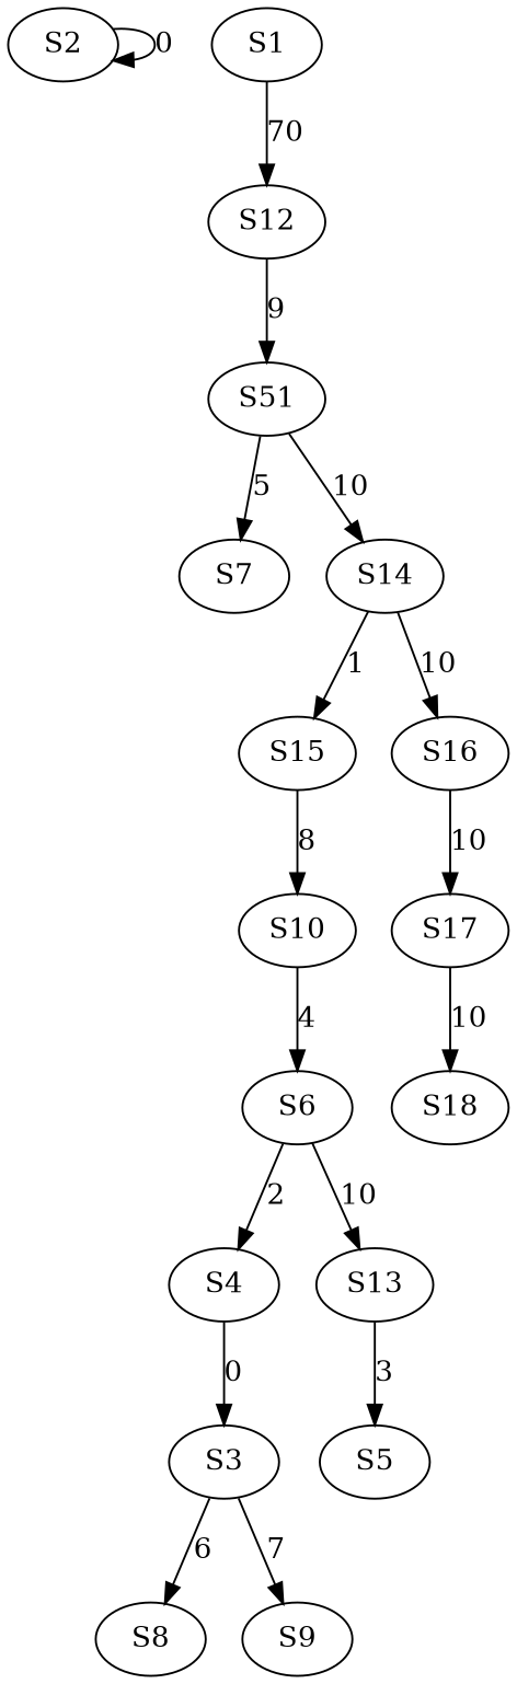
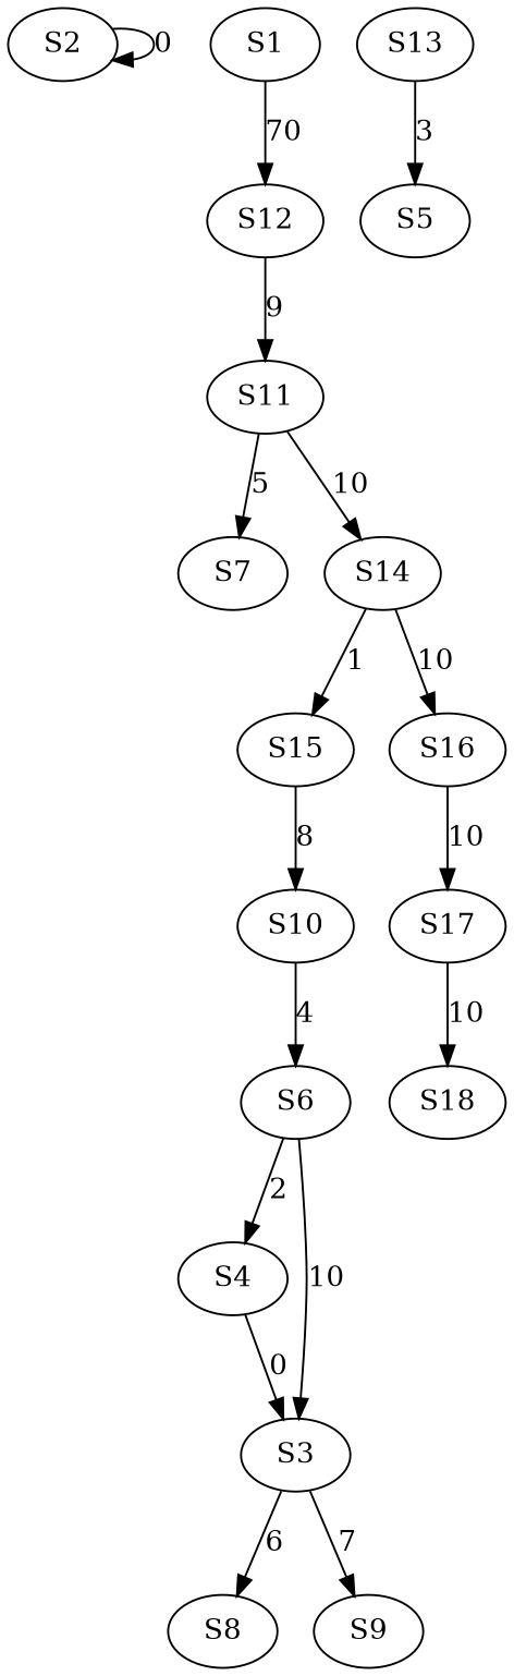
  strict digraph {
    S2
    S4
    S3
    S8
    S9
    S6
    S13
    S5
    S10
-   S11 [label=S51]
+   S11
    S7
    S14
    S15
    S16
    S17
    S18
    S1
    S12
    S2 -> S2 [label=0]
    S4 -> S3 [label=0]
    S3 -> S8 [label=6]
    S3 -> S9 [label=7]
    S6 -> S4 [label=2]
-   S6 -> S13 [label=10]
+   S6 -> S3 [label=10]
    S13 -> S5 [label=3]
    S10 -> S6 [label=4]
    S11 -> S7 [label=5]
    S11 -> S14 [label=10]
    S14 -> S15 [label=1]
    S14 -> S16 [label=10]
    S15 -> S10 [label=8]
    S16 -> S17 [label=10]
    S17 -> S18 [label=10]
    S1 -> S12 [label=70]
    S12 -> S11 [label=9]
  }
